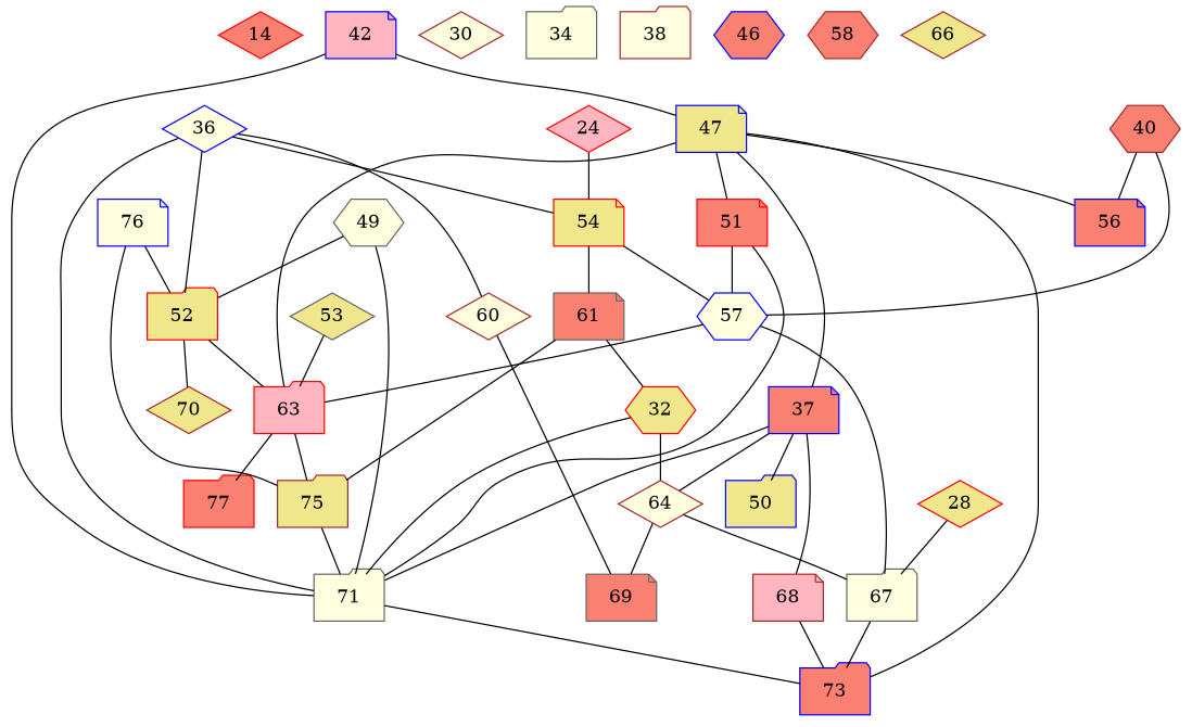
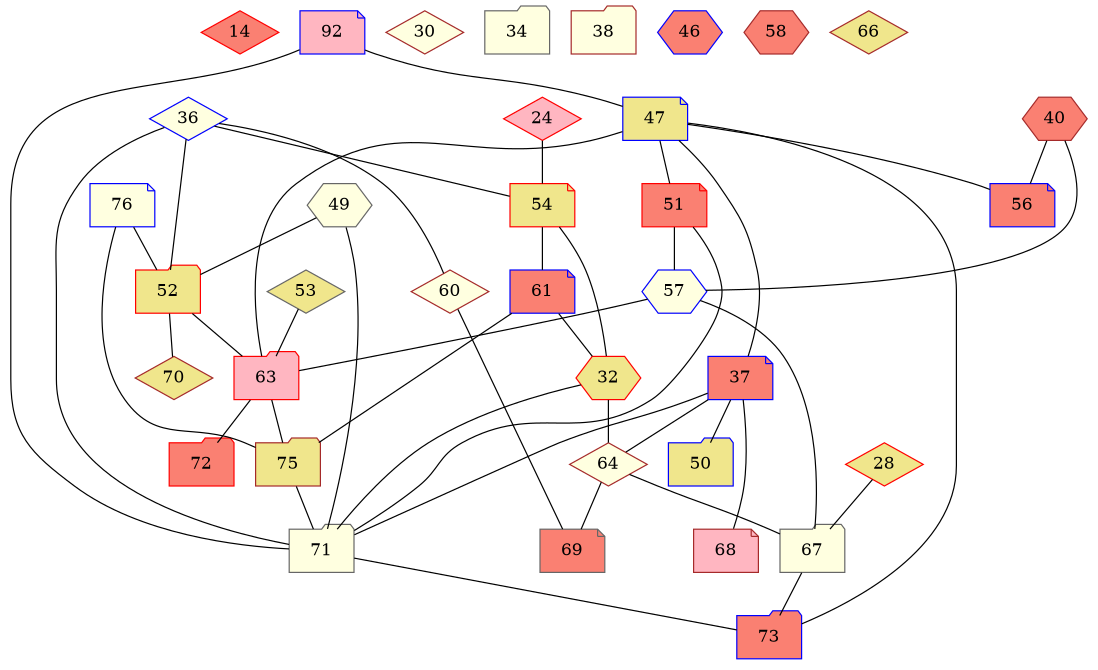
  graph {
    node [color=blue fillcolor=salmon shape=diamond style=filled]
    14 [color=red]
    54 [color=red fillcolor=khaki shape=note super="+1"]
    57 [fillcolor=lightyellow shape=hexagon]
-   61 [color=gray40 shape=note super="+15+20"]
+   61 [shape=note super="+15+20"]
    24 [color=red fillcolor=lightpink]
    52 [color=red fillcolor=khaki shape=folder super="+8+48"]
    63 [color=red fillcolor=lightpink shape=folder super="+3+5+39"]
    70 [color=brown fillcolor=khaki]
    n9 [fillcolor=lightyellow label=76 shape=note]
    n10 [color=brown fillcolor=khaki label=75 shape=folder super="+13+17+55"]
    71 [color=gray40 fillcolor=lightyellow shape=folder super="+6+9+59"]
    67 [color=gray40 fillcolor=lightyellow shape=folder super="+10"]
    73 [shape=folder super="+21+12+31"]
    28 [color=red fillcolor=khaki]
    30 [color=brown fillcolor=lightyellow]
    34 [color=gray40 fillcolor=lightyellow shape=folder]
    36 [fillcolor=lightyellow]
    60 [color=brown fillcolor=lightyellow]
    69 [color=gray40 shape=note]
    37 [shape=note super="+18+23"]
    50 [fillcolor=khaki shape=folder]
    64 [color=brown fillcolor=lightyellow super="+33+45"]
    68 [color=brown fillcolor=lightpink shape=note super="+11"]
    38 [color=brown fillcolor=lightyellow shape=folder super="+27"]
    40 [color=brown shape=hexagon]
    56 [shape=note]
-   42 [fillcolor=lightpink shape=note super="+4+35"]
+   42 [fillcolor=lightpink shape=note super="+4+35" label=92]
    47 [fillcolor=khaki shape=note super="+16+25+44"]
    51 [color=red shape=note super="+43"]
    46 [shape=hexagon]
-   72 [color=red shape=folder label=77]
+   72 [color=red shape=folder]
    49 [color=gray40 fillcolor=lightyellow shape=hexagon super="+29"]
    53 [color=gray40 fillcolor=khaki]
    n34 [color=red fillcolor=khaki label=32 shape=hexagon]
    58 [color=brown shape=hexagon]
    66 [color=brown fillcolor=khaki]
-   54 -- 57
+   54 -- n34
    54 -- 61 [weight=2]
    57 -- 63
    57 -- 67
    61 -- n10
    61 -- n34
    24 -- 54
    52 -- 63
    52 -- 70
    63 -- n10
    63 -- 72
    n9 -- 52
    n9 -- n10
    n10 -- 71 [weight=2]
    71 -- 73
    67 -- 73
    28 -- 67
    36 -- 54
    36 -- 52 [weight=2]
    36 -- 71 [weight=2]
    36 -- 60
    60 -- 69
    37 -- 71
    37 -- 50
    37 -- 64
    37 -- 68
    64 -- 67 [weight=2]
    64 -- 69
-   68 -- 73
    40 -- 57
    40 -- 56
    42 -- 71
    42 -- 47
    47 -- 63 [weight=3]
    47 -- 73
    47 -- 37
    47 -- 56
    47 -- 51
    51 -- 57
    51 -- 71
    49 -- 52
    49 -- 71
    53 -- 63
    n34 -- 71
    n34 -- 64
  }
